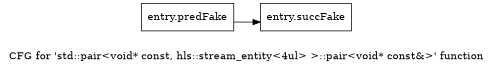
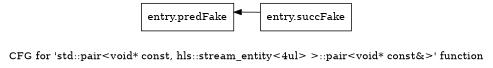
  digraph {
    label="CFG for 'std::pair\<void* const, hls::stream_entity\<4ul\> \>::pair\<void* const&\>' function"
    rankdir=LR
    node [shape=record]
    n1 [label="{entry.predFake}"]
    n2 [filename="/tools/Xilinx/Vitis_HLS/2022.1/tps/lnx64/gcc-8.3.0/lib/gcc/x86_64-pc-linux-gnu/8.3.0/../../../../include/c++/8.3.0/tuple" label="{entry.succFake}" linenumber=1658]
-   n1 -> n2 [execusionnum=6 filename="/tools/Xilinx/Vitis_HLS/2022.1/tps/lnx64/gcc-8.3.0/lib/gcc/x86_64-pc-linux-gnu/8.3.0/../../../../include/c++/8.3.0/tuple"]
+   n2 -> n1 [execusionnum=6 filename="/tools/Xilinx/Vitis_HLS/2022.1/tps/lnx64/gcc-8.3.0/lib/gcc/x86_64-pc-linux-gnu/8.3.0/../../../../include/c++/8.3.0/tuple"]
  }
